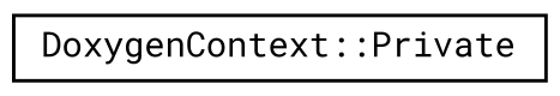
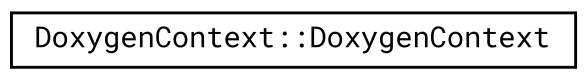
  digraph {
    rankdir=LR
    fontname="Roboto Mono"
-   n1 [color=black fillcolor=white fontname="Roboto Mono" fontsize=10 height=0.2 label="DoxygenContext::Private" shape=record style=filled width=0.4]
+   n1 [color=black fillcolor=white fontname="Roboto Mono" fontsize=10 height=0.2 label="DoxygenContext::DoxygenContext" shape=record style=filled width=0.4]
  }
